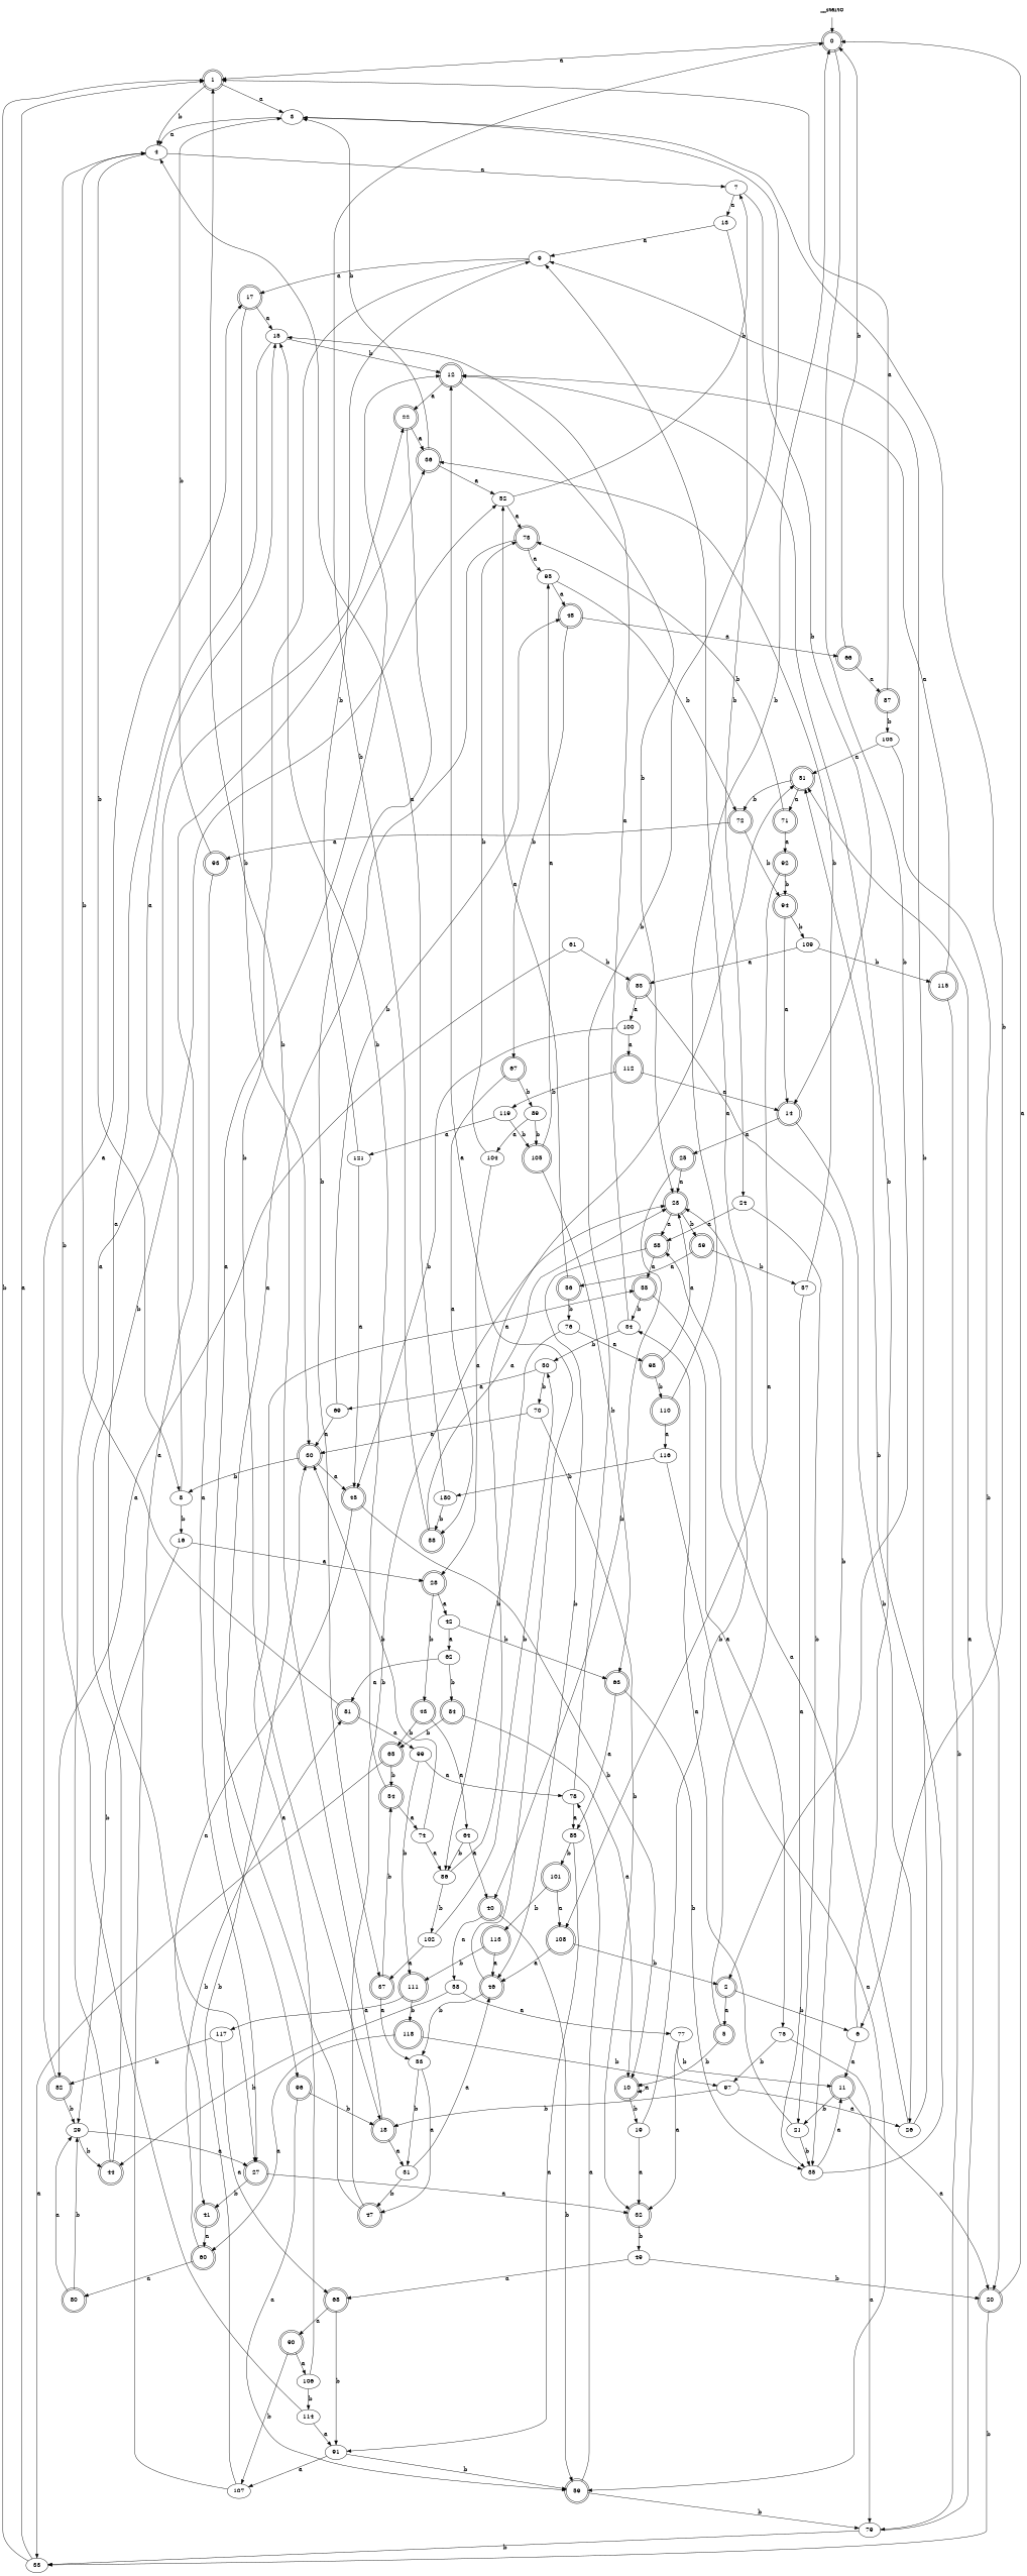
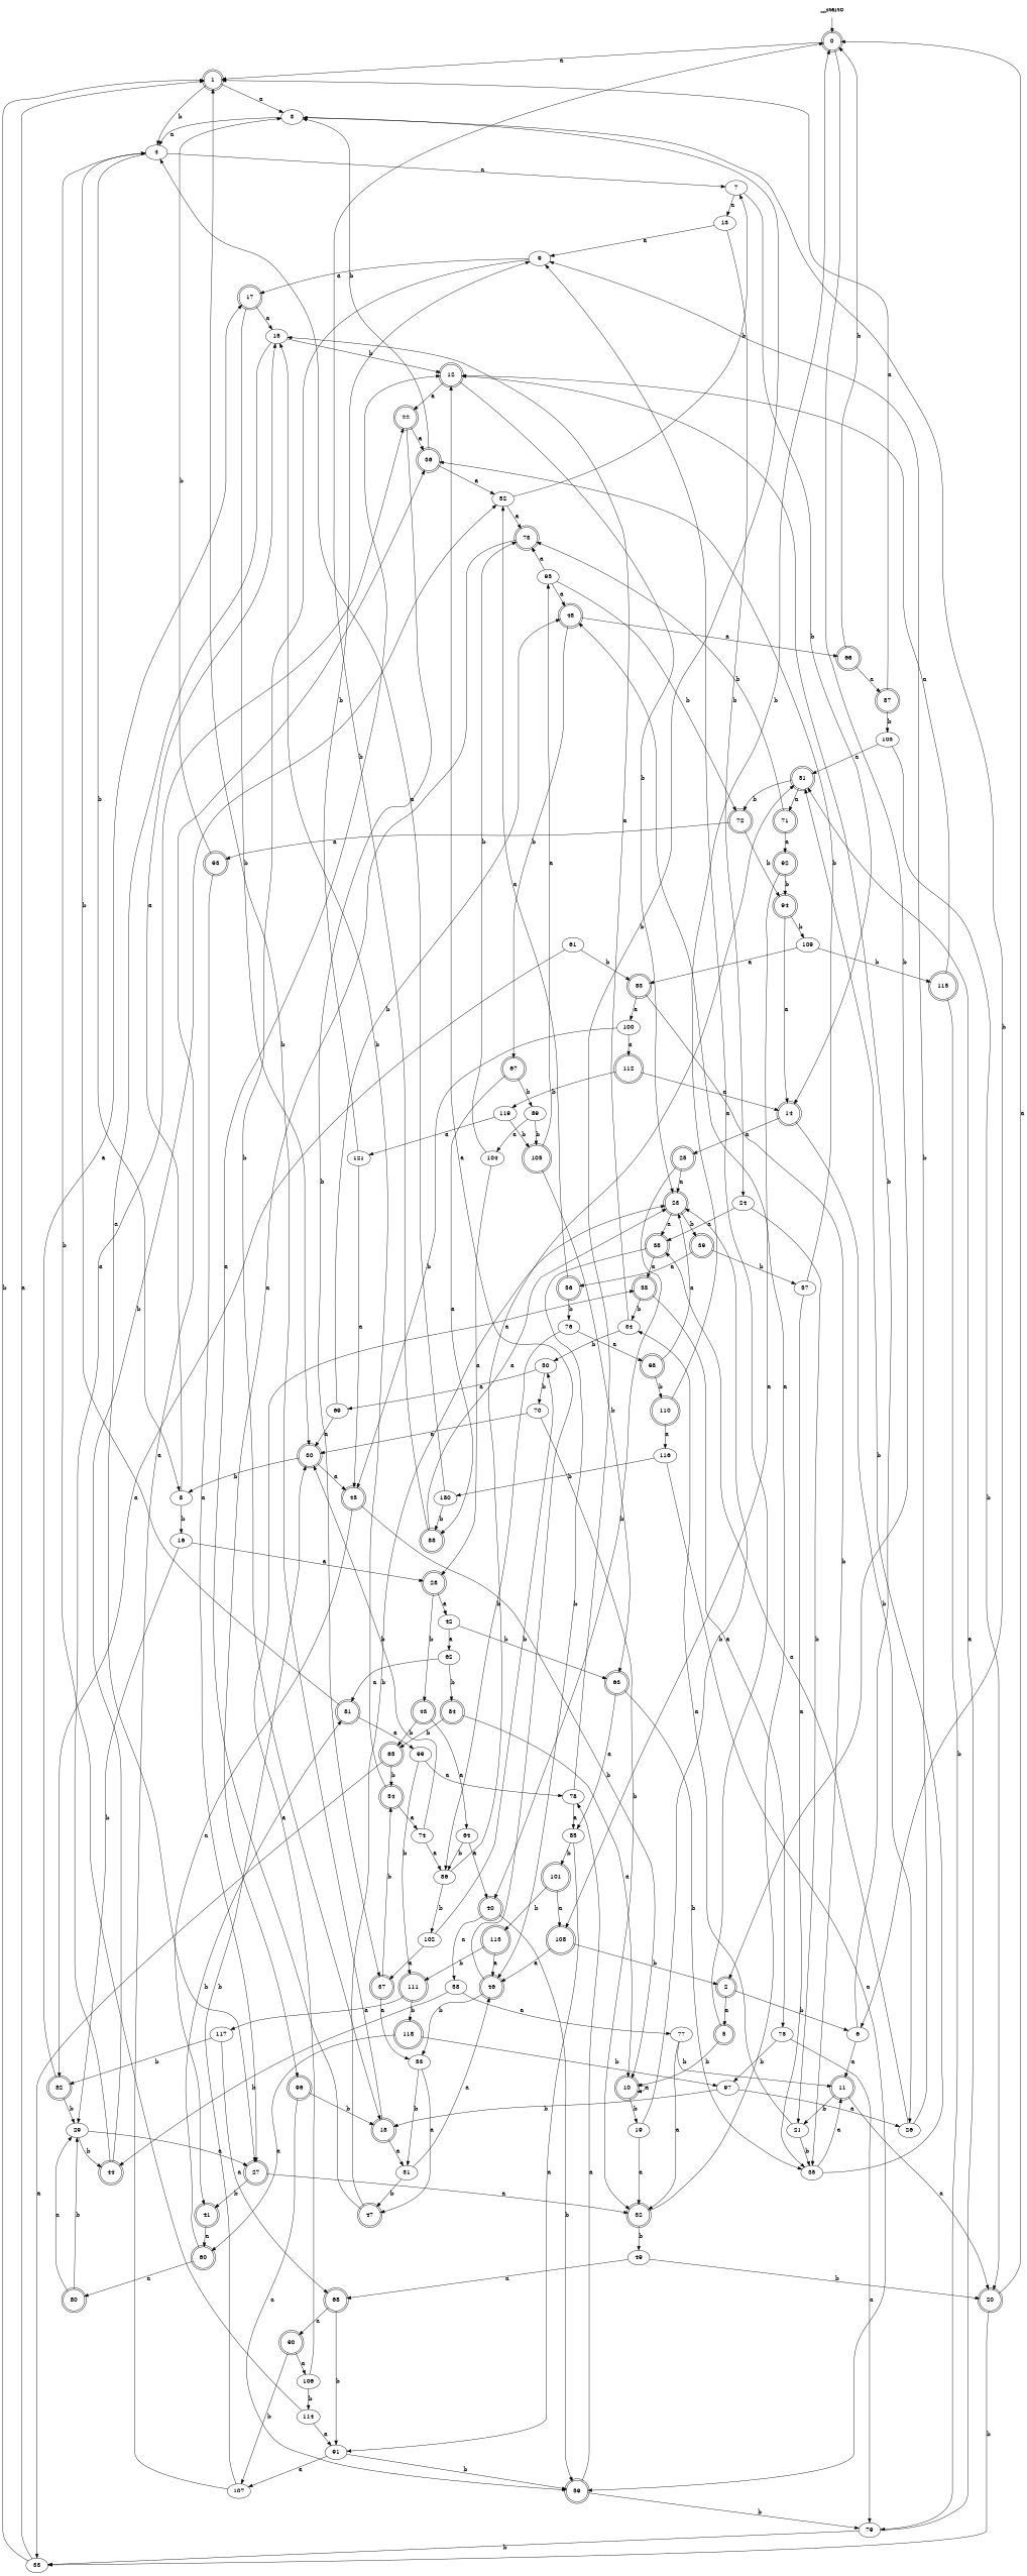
  digraph {
    node [shape=doublecircle]
    __start0 [shape=none]
    0
    1
    2
    3 [shape=""]
    4 [shape=""]
    5
    6 [shape=""]
    7 [shape=""]
    8 [shape=""]
    9 [shape=""]
    10
    11
    12
    13 [shape=""]
    14
    15 [shape=""]
    16 [shape=""]
    17
    18
    19 [shape=""]
    20
    21 [shape=""]
    22
    23
    24 [shape=""]
    25
    26 [shape=""]
    27
    28
    29 [shape=""]
    30
    31 [shape=""]
    32
    33 [shape=""]
    34 [shape=""]
    35 [shape=""]
    36
    37
    38
    39
    40
    41
    42 [shape=""]
    43
    44
    45
    46
    47
    48
    49 [shape=""]
    50 [shape=""]
    51
    52 [shape=""]
    53 [shape=""]
    54
    55
    56
    57 [shape=""]
    58 [shape=""]
    59
    60
    62 [shape=""]
    63
    64 [shape=""]
    65
    66
    67
    68
    69 [shape=""]
    70 [shape=""]
    71
    72
    73
    74 [shape=""]
    75 [shape=""]
    76 [shape=""]
    77 [shape=""]
    78 [shape=""]
    79 [shape=""]
    80
    81
    61 [shape=""]
    82
    83
    84
    85 [shape=""]
    86 [shape=""]
    87
    88
    89 [shape=""]
    90
    91 [shape=""]
    92
    93
    94
    95 [shape=""]
    96
    97 [shape=""]
    98
    99 [shape=""]
    100 [shape=""]
    101
    102 [shape=""]
    103 [shape=""]
    104 [shape=""]
    105
    106 [shape=""]
    107 [shape=""]
    108
    109 [shape=""]
    110
    111
    112
    113
    114 [shape=""]
    115
    116 [shape=""]
    117 [shape=""]
    118
    119 [shape=""]
    n122 [label=180 shape=""]
    121 [shape=""]
    __start0 -> 0
    0 -> 1 [label=a]
    0 -> 2 [label=b]
    1 -> 3 [label=a]
    1 -> 4 [label=b]
    2 -> 5 [label=a]
    2 -> 6 [label=b]
    3 -> 4 [label=a]
    3 -> 6 [label=b]
    4 -> 7 [label=a]
    4 -> 8 [label=b]
    5 -> 9 [label=a]
    5 -> 10 [label=b]
    6 -> 11 [label=a]
    6 -> 12 [label=b]
    7 -> 13 [label=a]
    7 -> 14 [label=b]
    8 -> 15 [label=a]
    8 -> 16 [label=b]
    9 -> 17 [label=a]
    9 -> 18 [label=b]
    10 -> 10 [label=a]
    10 -> 19 [label=b]
    11 -> 20 [label=a]
    11 -> 21 [label=b]
    12 -> 22 [label=a]
    12 -> 23 [label=b]
    13 -> 9 [label=a]
    13 -> 24 [label=b]
    14 -> 25 [label=a]
    14 -> 26 [label=b]
    15 -> 12 [label=b]
    15 -> 27 [label=a]
    16 -> 28 [label=a]
    16 -> 29 [label=b]
    17 -> 15 [label=a]
    17 -> 30 [label=b]
    18 -> 1 [label=b]
    18 -> 31 [label=a]
    19 -> 23 [label=b]
    19 -> 32 [label=a]
    20 -> 0 [label=a]
    20 -> 33 [label=b]
    21 -> 34 [label=a]
    21 -> 35 [label=b]
    22 -> 36 [label=a]
    22 -> 37 [label=b]
    23 -> 38 [label=a]
    23 -> 39 [label=b]
    24 -> 21 [label=b]
    24 -> 38 [label=a]
    25 -> 23 [label=a]
    25 -> 40 [label=b]
    26 -> 9 [label=b]
    26 -> 38 [label=a]
    27 -> 32 [label=a]
    27 -> 41 [label=b]
    28 -> 42 [label=a]
    28 -> 43 [label=b]
    29 -> 27 [label=a]
    29 -> 44 [label=b]
    30 -> 8 [label=b]
    30 -> 45 [label=a]
    31 -> 46 [label=a]
    31 -> 47 [label=b]
+   32 -> 48 [label=a]
    32 -> 49 [label=b]
    33 -> 1 [label=a]
    33 -> 1 [label=b]
    34 -> 15 [label=a]
    34 -> 50 [label=b]
    35 -> 11 [label=a]
    35 -> 51 [label=b]
    36 -> 3 [label=b]
    36 -> 52 [label=a]
    37 -> 53 [label=a]
    37 -> 54 [label=b]
    38 -> 46 [label=b]
    38 -> 55 [label=a]
    39 -> 56 [label=a]
    39 -> 57 [label=b]
    40 -> 58 [label=a]
    40 -> 59 [label=b]
    41 -> 60 [label=a]
    42 -> 62 [label=a]
    42 -> 63 [label=b]
    43 -> 64 [label=a]
    43 -> 65 [label=b]
    44 -> 22 [label=a]
    44 -> 52 [label=b]
    45 -> 10 [label=b]
    45 -> 41 [label=a]
    46 -> 12 [label=a]
    46 -> 53 [label=b]
    47 -> 12 [label=a]
    47 -> 23 [label=b]
    48 -> 66 [label=a]
    48 -> 67 [label=b]
    49 -> 20 [label=b]
    49 -> 68 [label=a]
    50 -> 69 [label=a]
    50 -> 70 [label=b]
    51 -> 71 [label=a]
    51 -> 72 [label=b]
    52 -> 7 [label=b]
    52 -> 73 [label=a]
    53 -> 31 [label=b]
    53 -> 47 [label=a]
    54 -> 15 [label=b]
    54 -> 74 [label=a]
    55 -> 34 [label=b]
    55 -> 75 [label=a]
    56 -> 52 [label=a]
    56 -> 76 [label=b]
    57 -> 35 [label=a]
    57 -> 36 [label=b]
    58 -> 44 [label=b]
    58 -> 77 [label=a]
    59 -> 78 [label=a]
    59 -> 79 [label=b]
    60 -> 80 [label=a]
    60 -> 81 [label=b]
    62 -> 81 [label=a]
    62 -> 84 [label=b]
    63 -> 35 [label=b]
    63 -> 85 [label=a]
    64 -> 40 [label=a]
    64 -> 86 [label=b]
    65 -> 33 [label=a]
    65 -> 54 [label=b]
    66 -> 0 [label=b]
    66 -> 87 [label=a]
    67 -> 88 [label=a]
    67 -> 89 [label=b]
    68 -> 90 [label=a]
    68 -> 91 [label=b]
    69 -> 30 [label=a]
    69 -> 48 [label=b]
    70 -> 30 [label=a]
    70 -> 32 [label=b]
    71 -> 73 [label=b]
    71 -> 92 [label=a]
    72 -> 93 [label=a]
    72 -> 94 [label=b]
-   73 -> 95 [label=a]
+   95 -> 73 [label=a]
    73 -> 96 [label=a]
    74 -> 30 [label=b]
    74 -> 86 [label=a]
    75 -> 79 [label=a]
    75 -> 97 [label=b]
    76 -> 86 [label=b]
    76 -> 98 [label=a]
    77 -> 11 [label=b]
    77 -> 32 [label=a]
    78 -> 3 [label=b]
    78 -> 85 [label=a]
    79 -> 33 [label=b]
    79 -> 51 [label=a]
    80 -> 29 [label=a]
    80 -> 29 [label=b]
    81 -> 4 [label=b]
    81 -> 99 [label=a]
    61 -> 82 [label=a]
    61 -> 83 [label=b]
    82 -> 17 [label=a]
    82 -> 29 [label=b]
    83 -> 35 [label=b]
    83 -> 100 [label=a]
    84 -> 10 [label=a]
    84 -> 65 [label=b]
    85 -> 91 [label=a]
    85 -> 101 [label=b]
    86 -> 51 [label=a]
    86 -> 102 [label=b]
    87 -> 1 [label=a]
    87 -> 103 [label=b]
    88 -> 0 [label=b]
    88 -> 23 [label=a]
    89 -> 104 [label=a]
    89 -> 105 [label=b]
    90 -> 106 [label=a]
    90 -> 107 [label=b]
    91 -> 59 [label=b]
    91 -> 107 [label=a]
    92 -> 94 [label=b]
    92 -> 108 [label=a]
    93 -> 3 [label=b]
    93 -> 27 [label=a]
    94 -> 14 [label=a]
    94 -> 109 [label=b]
    95 -> 48 [label=a]
    95 -> 72 [label=b]
    96 -> 18 [label=b]
    96 -> 59 [label=a]
    97 -> 18 [label=b]
    97 -> 26 [label=a]
    98 -> 23 [label=a]
    98 -> 110 [label=b]
    99 -> 78 [label=a]
    99 -> 111 [label=b]
    100 -> 45 [label=b]
    100 -> 112 [label=a]
    101 -> 108 [label=a]
    101 -> 113 [label=b]
    102 -> 37 [label=a]
    102 -> 50 [label=b]
    103 -> 20 [label=b]
    103 -> 51 [label=a]
    104 -> 28 [label=a]
    104 -> 73 [label=b]
    105 -> 63 [label=b]
    105 -> 95 [label=a]
    106 -> 55 [label=a]
    106 -> 114 [label=b]
    107 -> 30 [label=b]
    107 -> 36 [label=a]
    108 -> 2 [label=b]
    108 -> 46 [label=a]
    109 -> 83 [label=a]
    109 -> 115 [label=b]
    110 -> 0 [label=b]
    110 -> 116 [label=a]
    111 -> 117 [label=a]
    111 -> 118 [label=b]
    112 -> 14 [label=a]
    112 -> 119 [label=b]
    113 -> 46 [label=a]
    113 -> 111 [label=b]
    114 -> 4 [label=b]
    114 -> 91 [label=a]
    115 -> 12 [label=a]
    115 -> 79 [label=b]
    116 -> 59 [label=a]
    116 -> n122 [label=b]
    117 -> 68 [label=a]
    117 -> 82 [label=b]
    118 -> 60 [label=a]
    118 -> 97 [label=b]
    119 -> 105 [label=b]
    119 -> 121 [label=a]
    n122 -> 4 [label=a]
    n122 -> 88 [label=b]
    121 -> 9 [label=b]
    121 -> 45 [label=a]
  }
